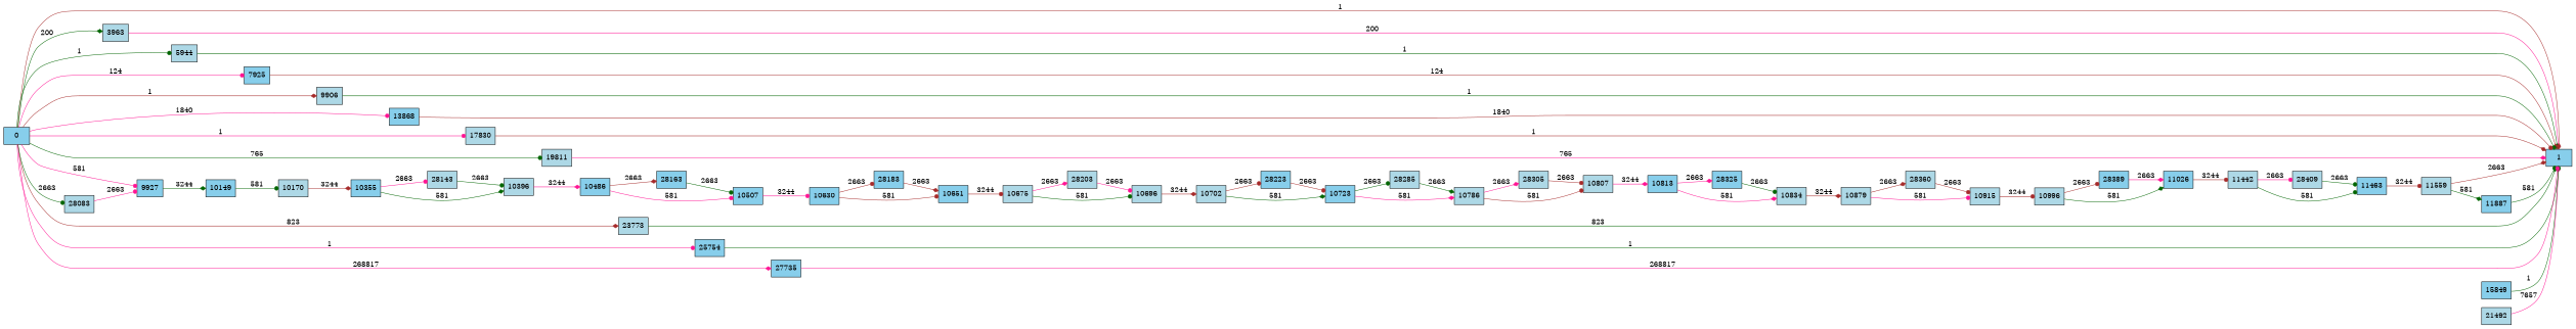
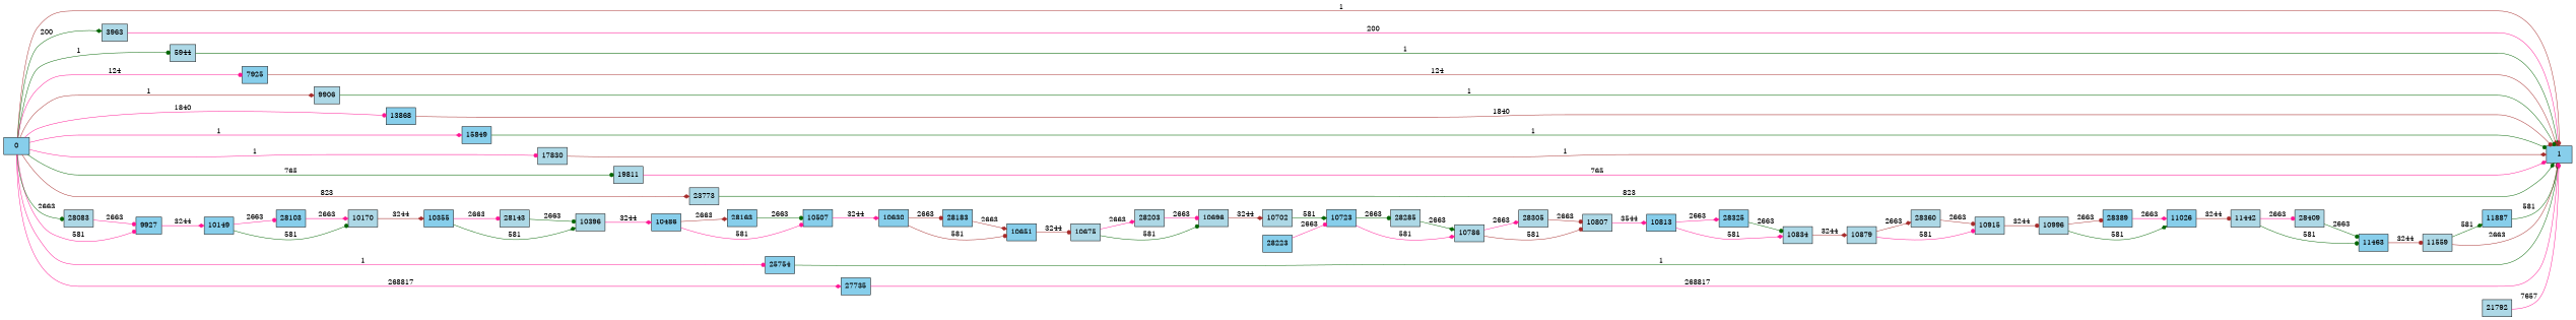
  digraph {
    rankdir=LR
    node [fillcolor=lightblue shape=rectangle style=filled]
    edge [arrowhead=dot color=deeppink]
    1 [fillcolor=skyblue]
    3963
    5944
    7925 [fillcolor=skyblue]
    9906
    9927 [fillcolor=skyblue]
    10149 [fillcolor=skyblue]
    10170
+   28103 [fillcolor=skyblue]
    10355 [fillcolor=skyblue]
    10396
    28143
    10486 [fillcolor=skyblue]
    10507 [fillcolor=skyblue]
    28163 [fillcolor=skyblue]
    10630 [fillcolor=skyblue]
    10651 [fillcolor=skyblue]
    28183 [fillcolor=skyblue]
    10675
    10696
    28203
    10702
    10723 [fillcolor=skyblue]
    28223 [fillcolor=skyblue]
    10786
    28285
    10807
    28305
    10813 [fillcolor=skyblue]
    10834
    28325 [fillcolor=skyblue]
    10879
    10915
    28360
    10996
    11026 [fillcolor=skyblue]
    28389 [fillcolor=skyblue]
    11442
    11463 [fillcolor=skyblue]
    28409
    11559
    11887 [fillcolor=skyblue]
    13868 [fillcolor=skyblue]
    15849 [fillcolor=skyblue]
    17830
    19811
-   21792 [label=21492]
+   21792
    23773
    25754 [fillcolor=skyblue]
    27735 [fillcolor=skyblue]
    28083
    0 [fillcolor=skyblue]
    3963 -> 1 [arrowhead=diamond label=200]
    5944 -> 1 [arrowhead=diamond color=darkgreen label=1]
    7925 -> 1 [arrowhead=diamond color=brown label=124]
    9906 -> 1 [color=darkgreen label=1]
-   9927 -> 10149 [arrowhead=diamond color=darkgreen label=3244]
+   9927 -> 10149 [arrowhead=diamond label=3244]
    10149 -> 10170 [color=darkgreen label=581]
+   10149 -> 28103 [label=2663]
    10170 -> 10355 [arrowhead=diamond color=brown label=3244]
+   28103 -> 10170 [arrowhead=diamond label=2663]
    10355 -> 10396 [arrowhead=diamond color=darkgreen label=581]
    10355 -> 28143 [label=2663]
    10396 -> 10486 [arrowhead=diamond label=3244]
    28143 -> 10396 [color=darkgreen label=2663]
    10486 -> 10507 [label=581]
    10486 -> 28163 [arrowhead=diamond color=brown label=2663]
-   10507 -> 10630 [label=3244]
+   10507 -> 10630 [arrowhead=diamond label=3244]
    28163 -> 10507 [color=darkgreen label=2663]
    10630 -> 10651 [color=brown label=581]
    10630 -> 28183 [color=brown label=2663]
    10651 -> 10675 [color=brown label=3244]
    28183 -> 10651 [arrowhead=diamond color=brown label=2663]
    10675 -> 10696 [color=darkgreen label=581]
    10675 -> 28203 [arrowhead=diamond label=2663]
    10696 -> 10702 [arrowhead=diamond color=brown label=3244]
    28203 -> 10696 [label=2663]
    10702 -> 10723 [arrowhead=diamond color=darkgreen label=581]
-   10702 -> 28223 [color=brown label=2663]
    10723 -> 10786 [arrowhead=diamond label=581]
    10723 -> 28285 [color=darkgreen label=2663]
-   28223 -> 10723 [color=brown label=2663]
+   28223 -> 10723 [label=2663]
    10786 -> 10807 [color=brown label=581]
    10786 -> 28305 [arrowhead=diamond label=2663]
    28285 -> 10786 [arrowhead=diamond color=darkgreen label=2663]
-   10807 -> 10813 [arrowhead=diamond label=3244]
+   10807 -> 10813 [arrowhead=diamond label=3544]
    28305 -> 10807 [color=brown label=2663]
    10813 -> 10834 [arrowhead=diamond label=581]
    10813 -> 28325 [arrowhead=diamond label=2663]
    10834 -> 10879 [arrowhead=diamond color=brown label=3244]
    28325 -> 10834 [color=darkgreen label=2663]
    10879 -> 10915 [label=581]
    10879 -> 28360 [arrowhead=diamond color=brown label=2663]
    10915 -> 10996 [color=brown label=3244]
    28360 -> 10915 [color=brown label=2663]
    10996 -> 11026 [arrowhead=diamond color=darkgreen label=581]
    10996 -> 28389 [color=brown label=2663]
    11026 -> 11442 [color=brown label=3244]
    28389 -> 11026 [arrowhead=diamond label=2663]
    11442 -> 11463 [color=darkgreen label=581]
    11442 -> 28409 [label=2663]
    11463 -> 11559 [color=brown label=3244]
    28409 -> 11463 [color=darkgreen label=2663]
    11559 -> 1 [arrowhead=diamond color=brown label=2663]
    11559 -> 11887 [arrowhead=diamond color=darkgreen label=581]
    11887 -> 1 [color=darkgreen label=581]
    13868 -> 1 [color=brown label=1840]
    15849 -> 1 [color=darkgreen label=1]
    17830 -> 1 [arrowhead=diamond color=brown label=1]
    19811 -> 1 [arrowhead=diamond label=765]
    21792 -> 1 [arrowhead=diamond label=7657]
    23773 -> 1 [arrowhead=diamond color=darkgreen label=823]
    25754 -> 1 [color=darkgreen label=1]
    27735 -> 1 [label=268817]
    28083 -> 9927 [label=2663]
    0 -> 1 [arrowhead=diamond color=brown label=1]
    0 -> 3963 [arrowhead=diamond color=darkgreen label=200]
    0 -> 5944 [color=darkgreen label=1]
    0 -> 7925 [label=124]
    0 -> 9906 [arrowhead=diamond color=brown label=1]
    0 -> 9927 [label=581]
    0 -> 13868 [label=1840]
+   0 -> 15849 [arrowhead=diamond label=1]
    0 -> 17830 [label=1]
    0 -> 19811 [color=darkgreen label=765]
    0 -> 23773 [arrowhead=diamond color=brown label=823]
    0 -> 25754 [label=1]
    0 -> 27735 [arrowhead=diamond label=268817]
    0 -> 28083 [color=darkgreen label=2663]
  }
